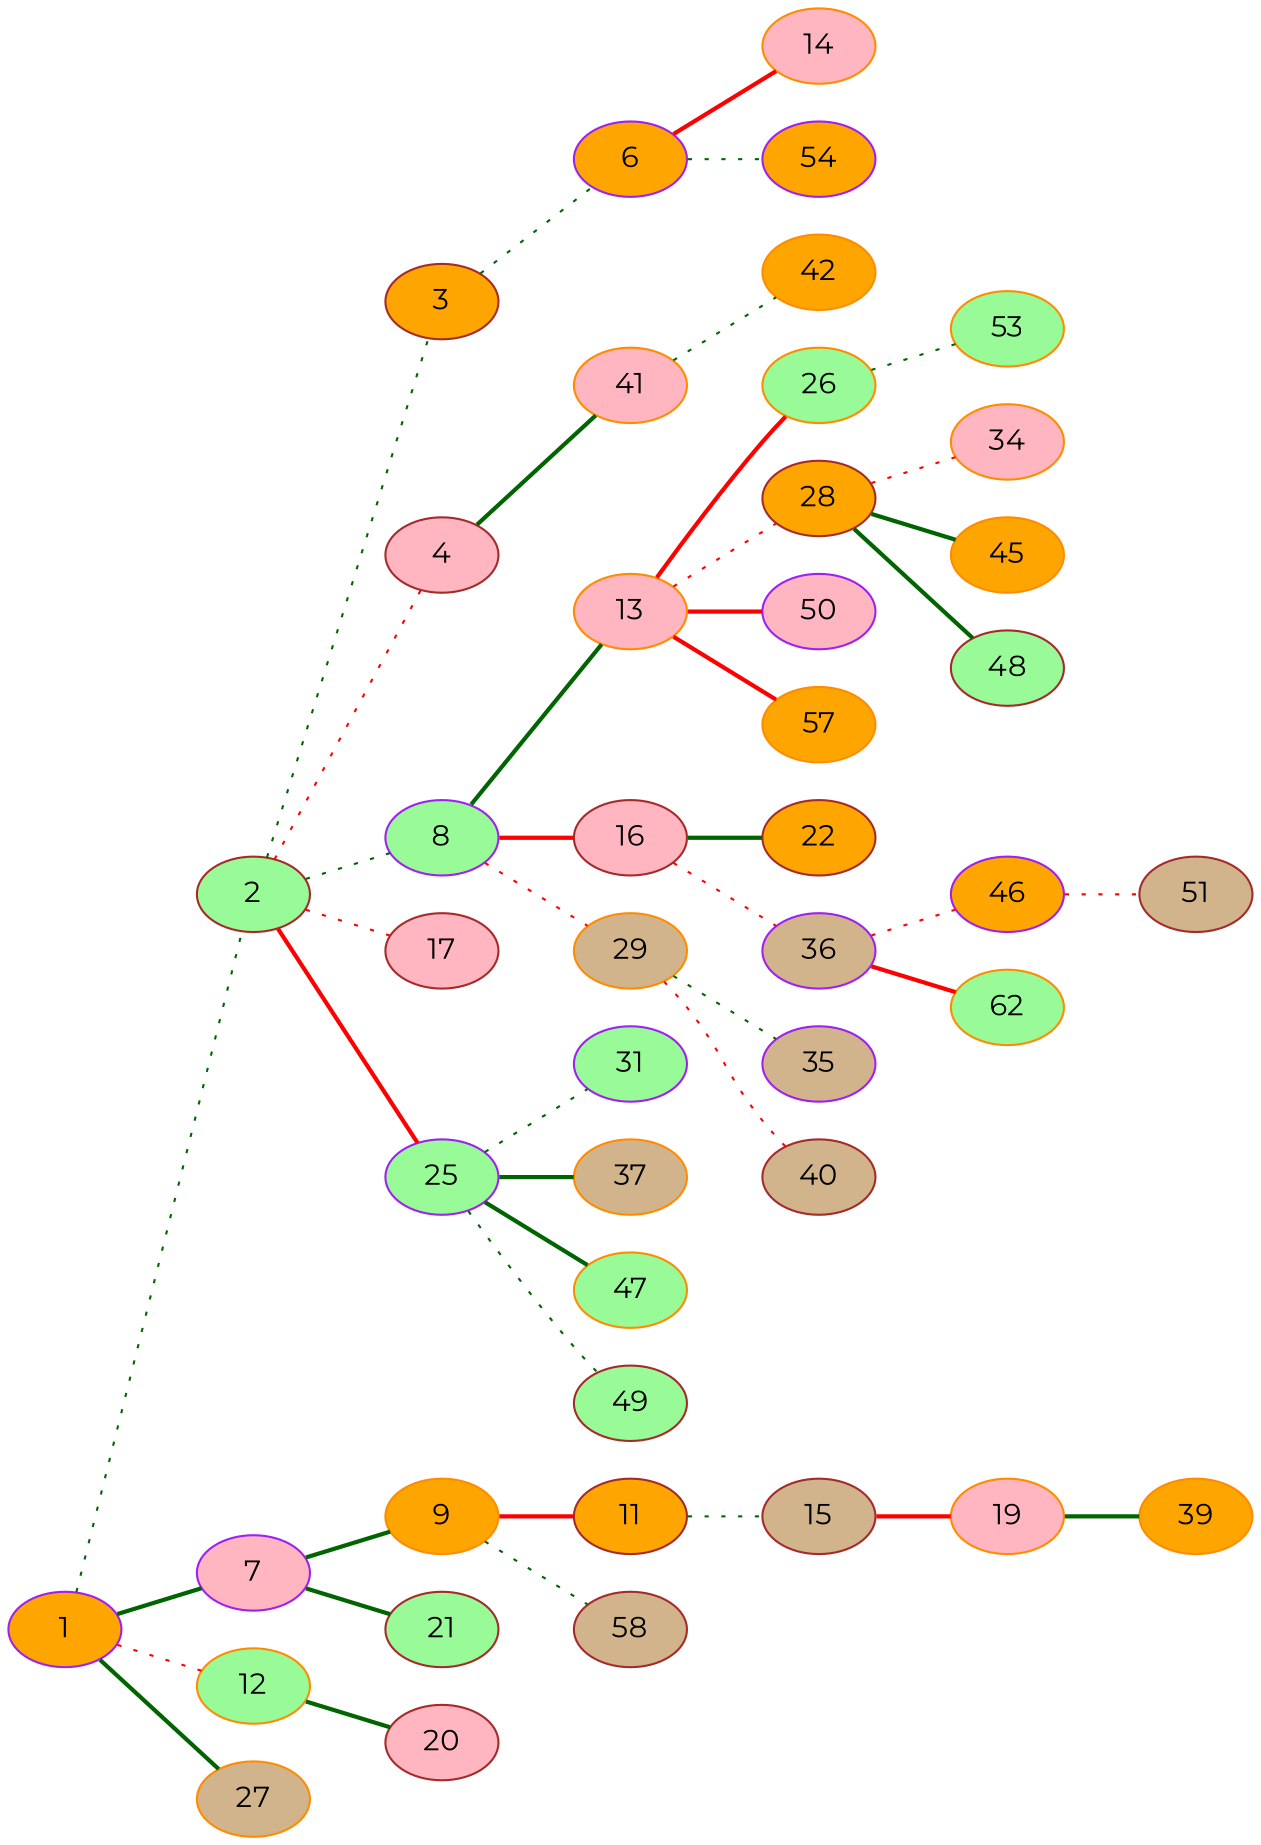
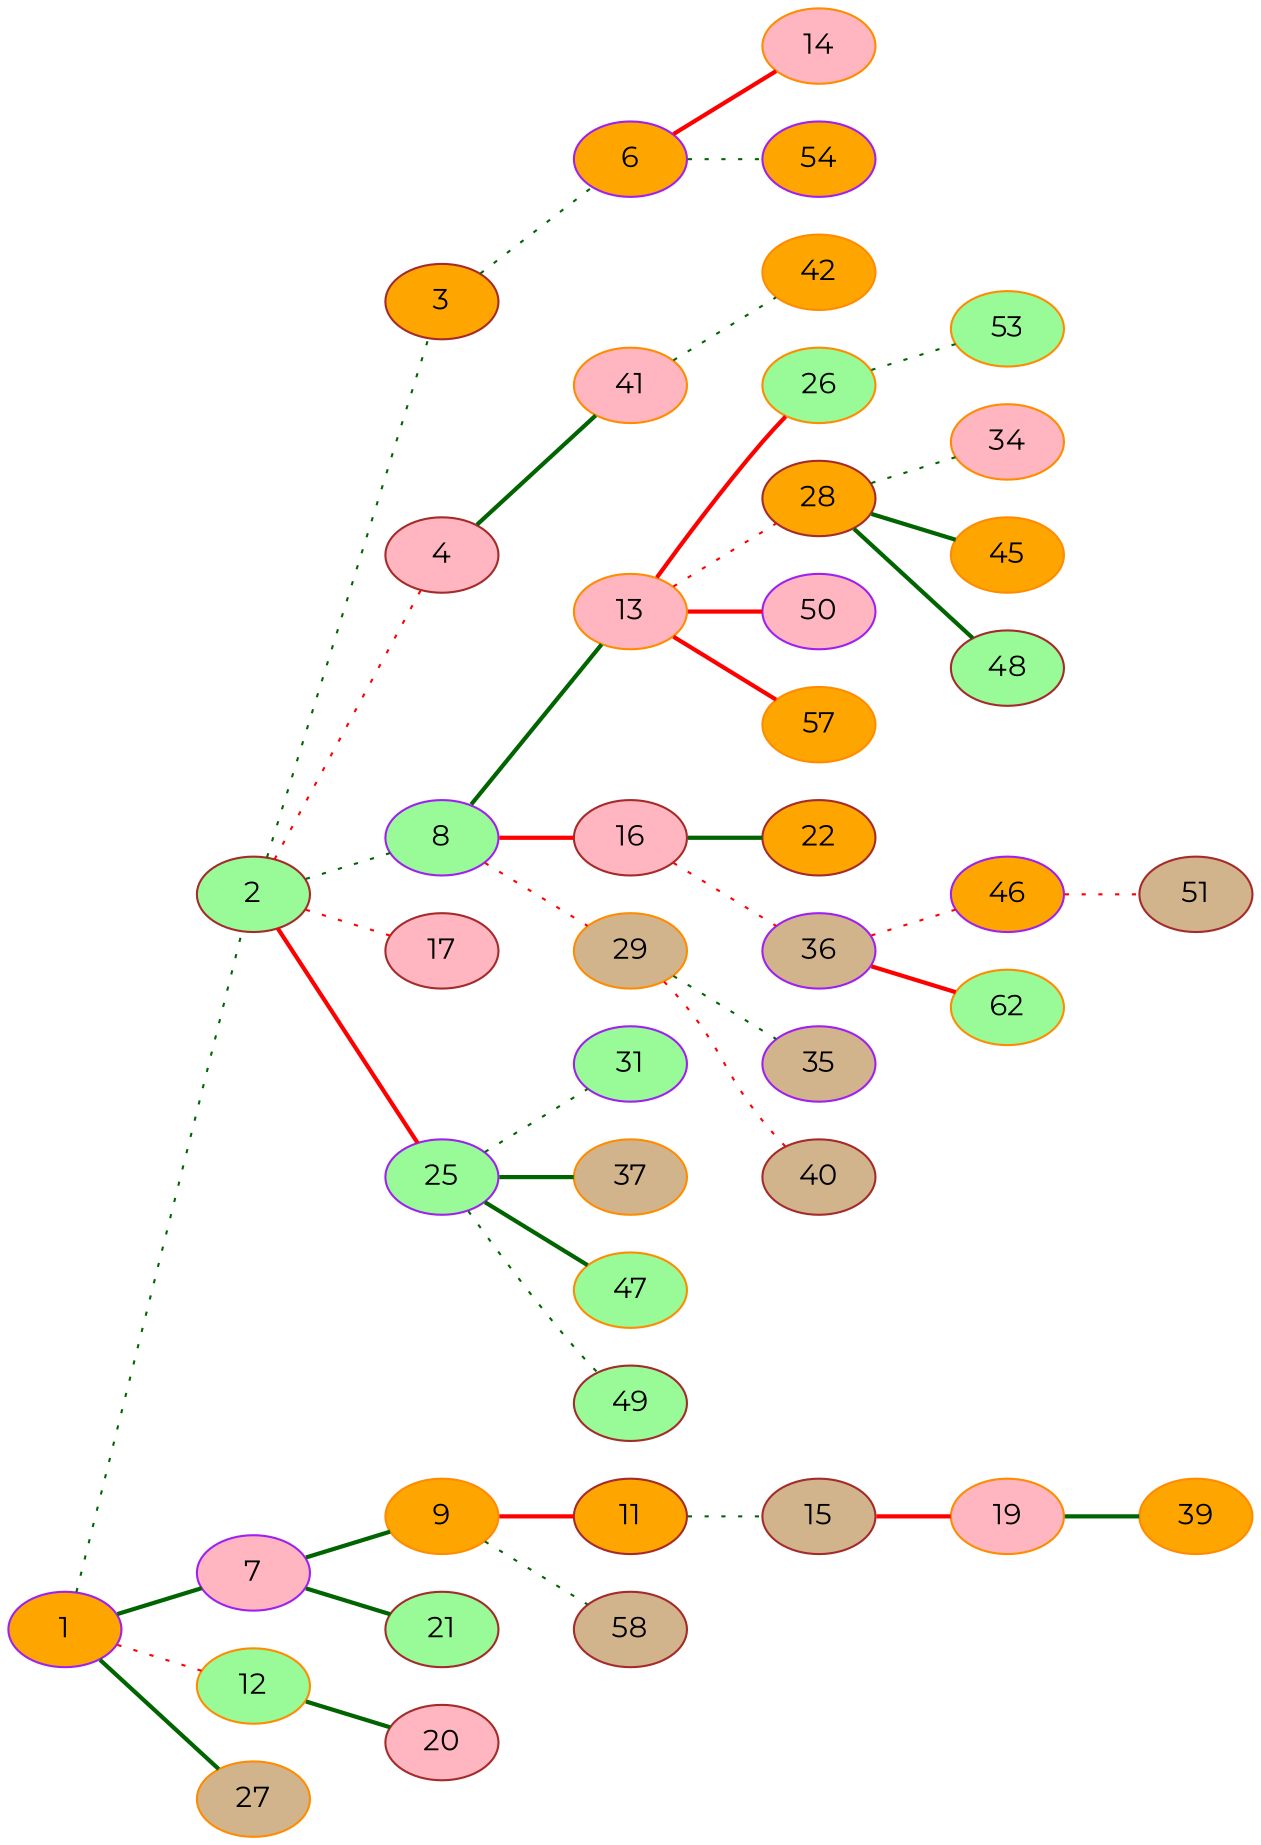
  graph {
    fontname=Montserrat
    rankdir=LR
    node [color=darkorange fillcolor=orange fontname=Montserrat style=filled]
    edge [color=darkgreen fontname=Montserrat style=dotted]
    2 [color=brown fillcolor=palegreen super="+5"]
    3 [color=brown]
    4 [color=brown fillcolor=lightpink super="+32"]
    8 [color=purple fillcolor=palegreen super="+60"]
    17 [color=brown fillcolor=lightpink]
    25 [color=purple fillcolor=palegreen super="+30"]
    1 [color=purple]
    7 [color=purple fillcolor=lightpink]
    12 [fillcolor=palegreen]
    27 [fillcolor=tan super="+56"]
    9 [super="+10"]
    21 [color=brown fillcolor=palegreen]
    20 [color=brown fillcolor=lightpink]
    6 [color=purple super="+24"]
    41 [fillcolor=lightpink super="+61"]
    13 [fillcolor=lightpink super="+23"]
    16 [color=brown fillcolor=lightpink super="+18"]
    29 [fillcolor=tan]
    31 [color=purple fillcolor=palegreen super="+64"]
    37 [fillcolor=tan]
    47 [fillcolor=palegreen]
    49 [color=brown fillcolor=palegreen]
    14 [fillcolor=lightpink]
    54 [color=purple]
    42 [super="+44"]
    11 [color=brown super="+43"]
    58 [color=brown fillcolor=tan]
    26 [fillcolor=palegreen super="+59"]
    28 [color=brown super="+33"]
    50 [color=purple fillcolor=lightpink]
    57 [super="+65"]
    22 [color=brown]
    36 [color=purple fillcolor=tan super="+52"]
    35 [color=purple fillcolor=tan]
    40 [color=brown fillcolor=tan]
    15 [color=brown fillcolor=tan]
    19 [fillcolor=lightpink super="+38"]
    53 [fillcolor=palegreen]
    34 [fillcolor=lightpink]
    45
    48 [color=brown fillcolor=palegreen super="+63"]
    39 [super="+55"]
    46 [color=purple]
    62 [fillcolor=palegreen]
    51 [color=brown fillcolor=tan]
    2 -- 3
    2 -- 4 [color=red]
    2 -- 8
    2 -- 17 [color=red]
    2 -- 25 [color=red style=bold]
    3 -- 6
    4 -- 41 [style=bold]
    8 -- 13 [style=bold]
    8 -- 16 [color=red style=bold]
    8 -- 29 [color=red]
    25 -- 31
    25 -- 37 [style=bold]
    25 -- 47 [style=bold]
    25 -- 49
    1 -- 2
    1 -- 7 [style=bold]
    1 -- 12 [color=red]
    1 -- 27 [style=bold]
    7 -- 9 [style=bold]
    7 -- 21 [style=bold]
    12 -- 20 [style=bold]
    9 -- 11 [color=red style=bold]
    9 -- 58
    6 -- 14 [color=red style=bold]
    6 -- 54
    41 -- 42
    13 -- 26 [color=red style=bold]
    13 -- 28 [color=red]
    13 -- 50 [color=red style=bold]
    13 -- 57 [color=red style=bold]
    16 -- 22 [style=bold]
    16 -- 36 [color=red]
    29 -- 35
    29 -- 40 [color=red]
    11 -- 15
    26 -- 53
-   28 -- 34 [color=red]
+   28 -- 34
    28 -- 45 [style=bold]
    28 -- 48 [style=bold]
    36 -- 46 [color=red]
    36 -- 62 [color=red style=bold]
    15 -- 19 [color=red style=bold]
    19 -- 39 [style=bold]
    46 -- 51 [color=red]
  }
